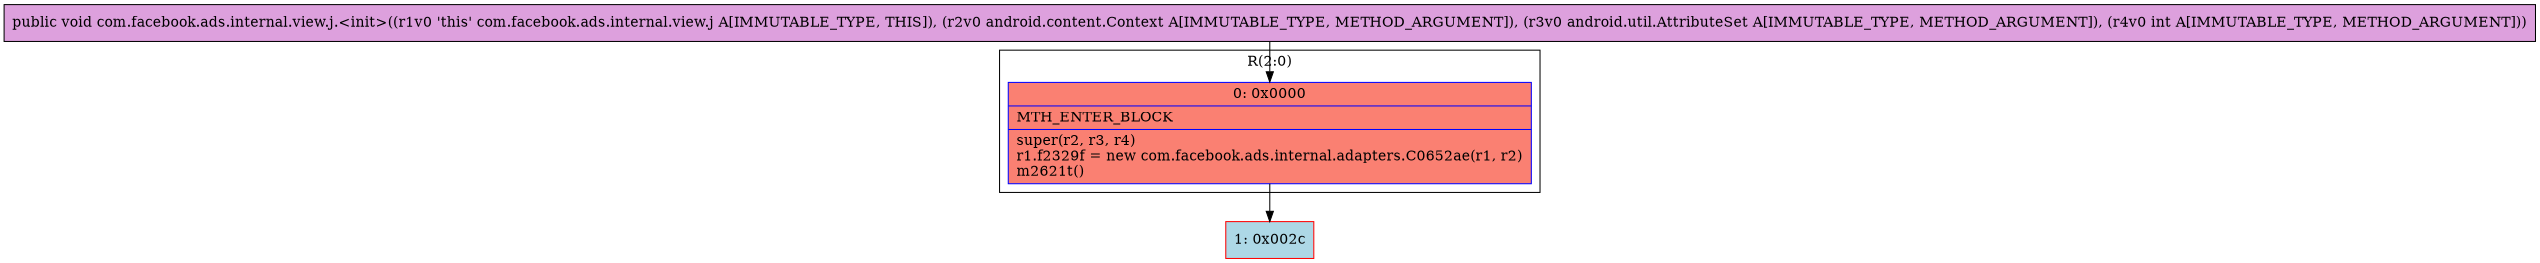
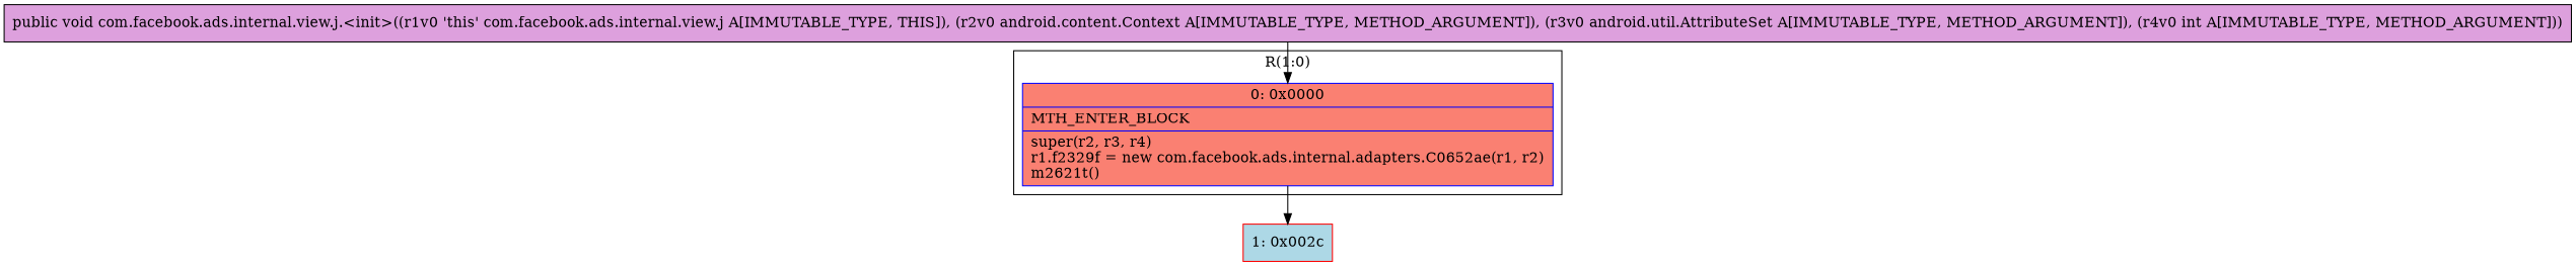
  digraph {
    node [shape=record style=filled]
    n1 [color=blue label="{0\:\ 0x0000|MTH_ENTER_BLOCK\l|super(r2, r3, r4)\lr1.f2329f = new com.facebook.ads.internal.adapters.C0652ae(r1, r2)\lm2621t()\l}" fillcolor=salmon]
    n2 [color=red label="{1\:\ 0x002c}" fillcolor=lightblue]
    n3 [label="{public void com.facebook.ads.internal.view.j.\<init\>((r1v0 'this' com.facebook.ads.internal.view.j A[IMMUTABLE_TYPE, THIS]), (r2v0 android.content.Context A[IMMUTABLE_TYPE, METHOD_ARGUMENT]), (r3v0 android.util.AttributeSet A[IMMUTABLE_TYPE, METHOD_ARGUMENT]), (r4v0 int A[IMMUTABLE_TYPE, METHOD_ARGUMENT])) }" fillcolor=plum]
    subgraph cluster_1 {
-     label="R(2:0)"
+     label="R(1:0)"
      n1
    }
    n1 -> n2
    n3 -> n1
  }
